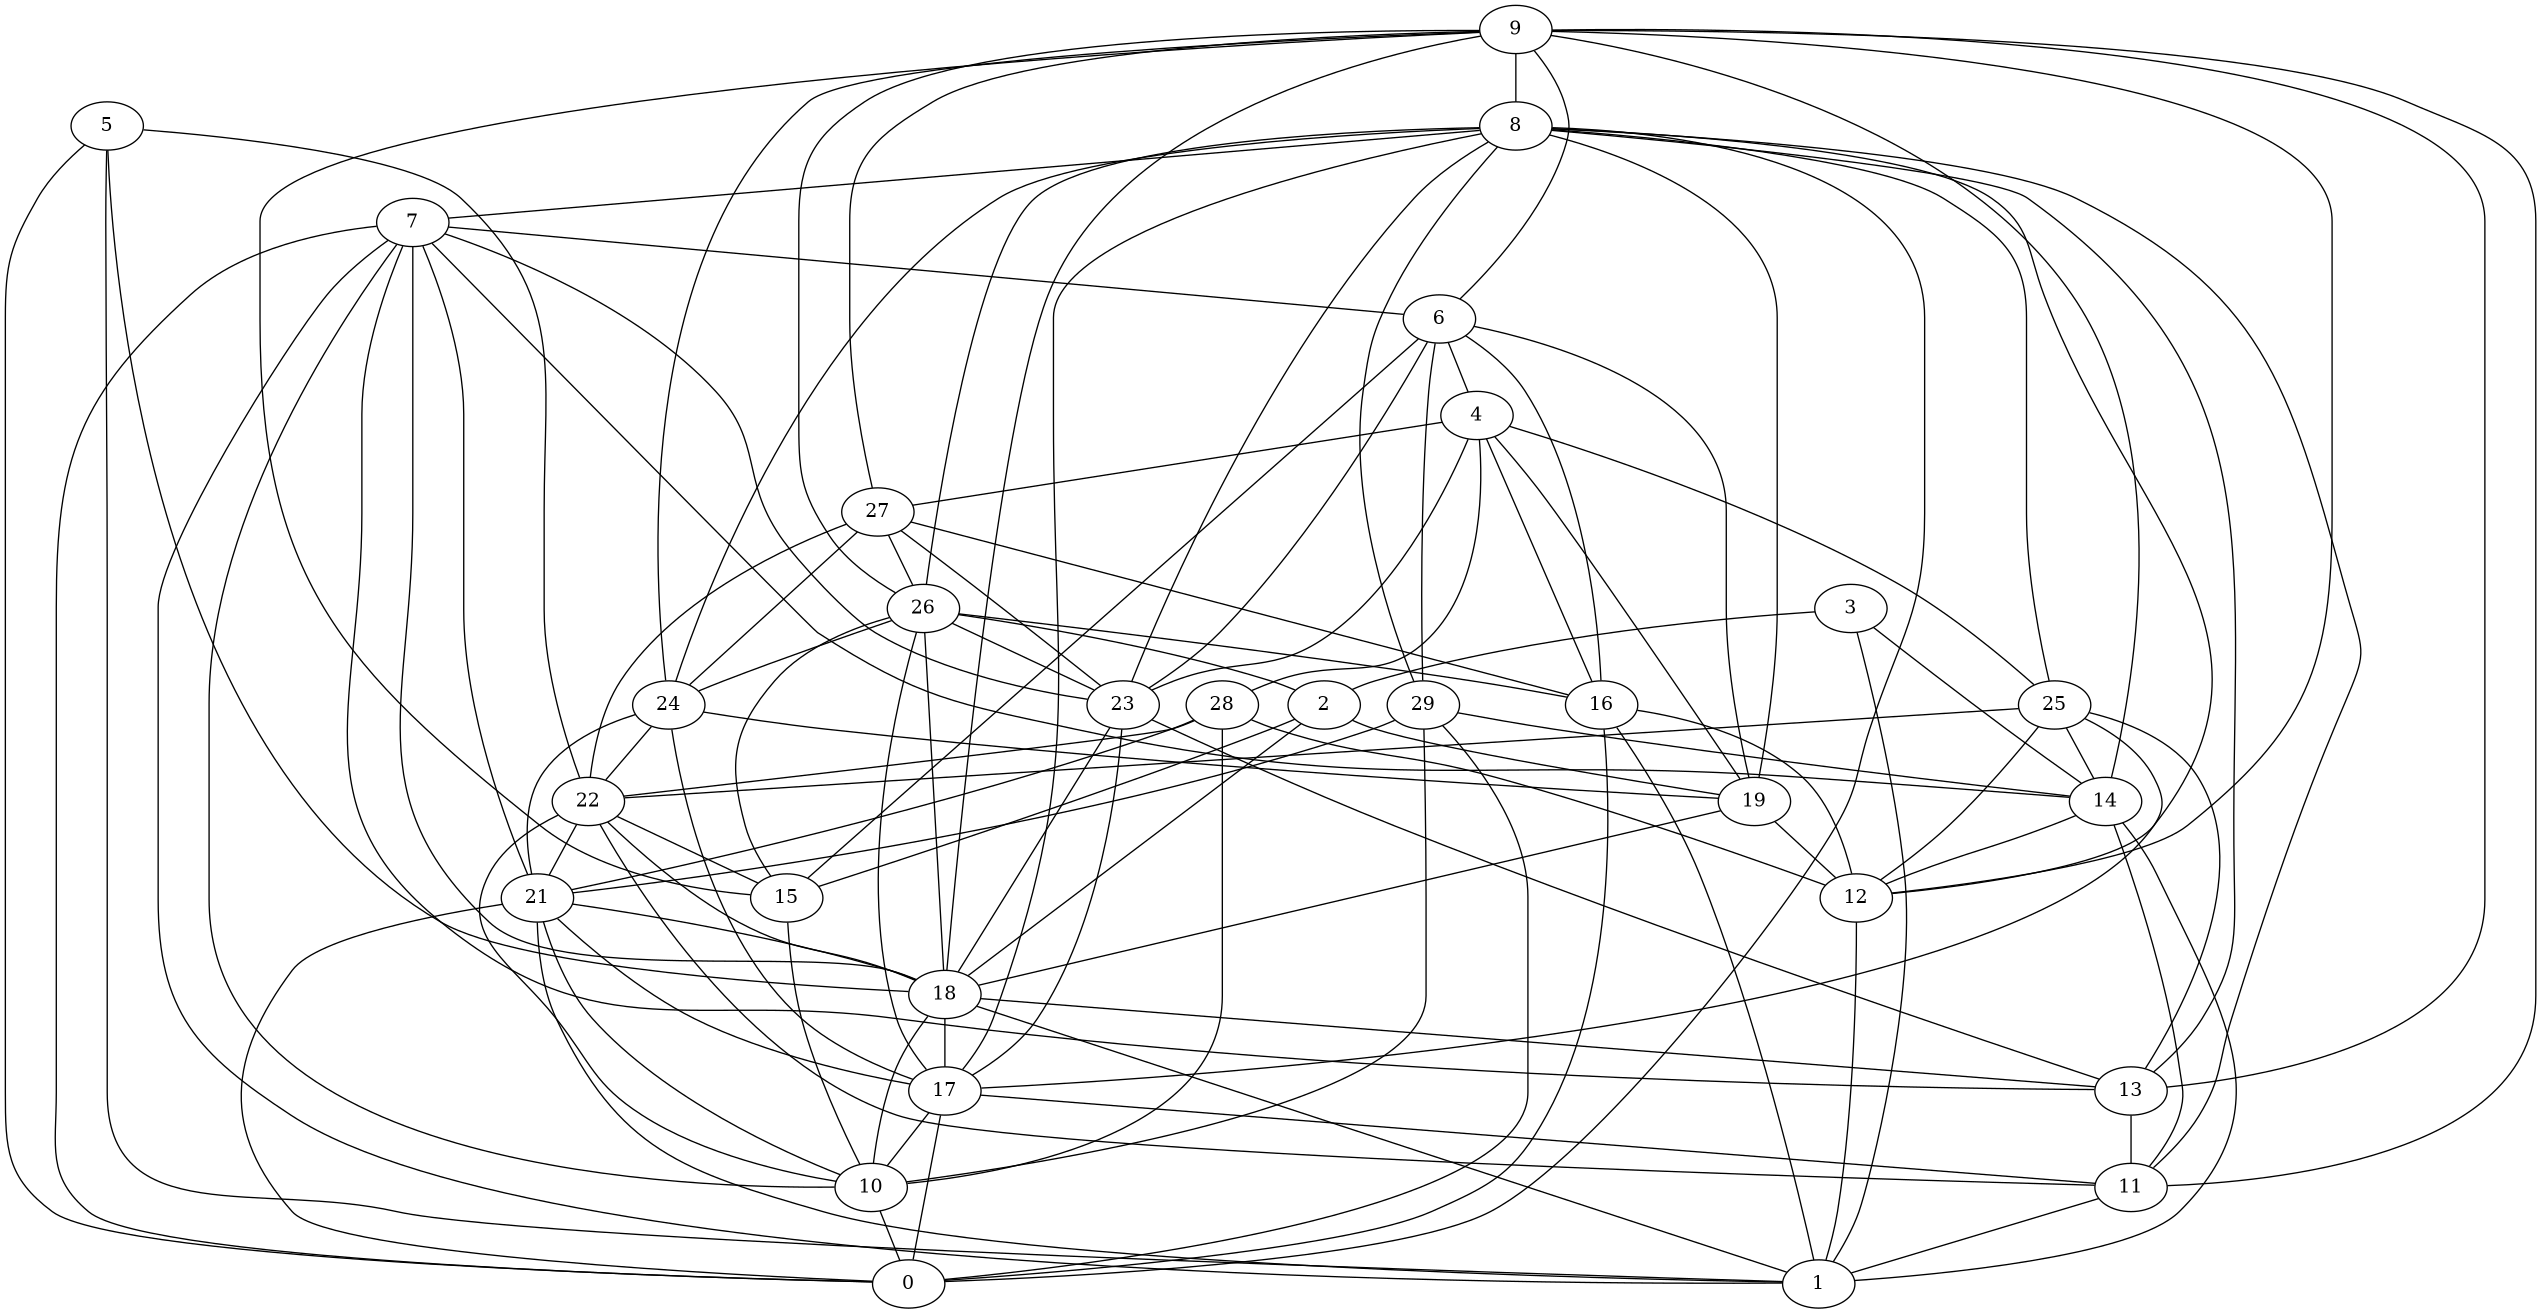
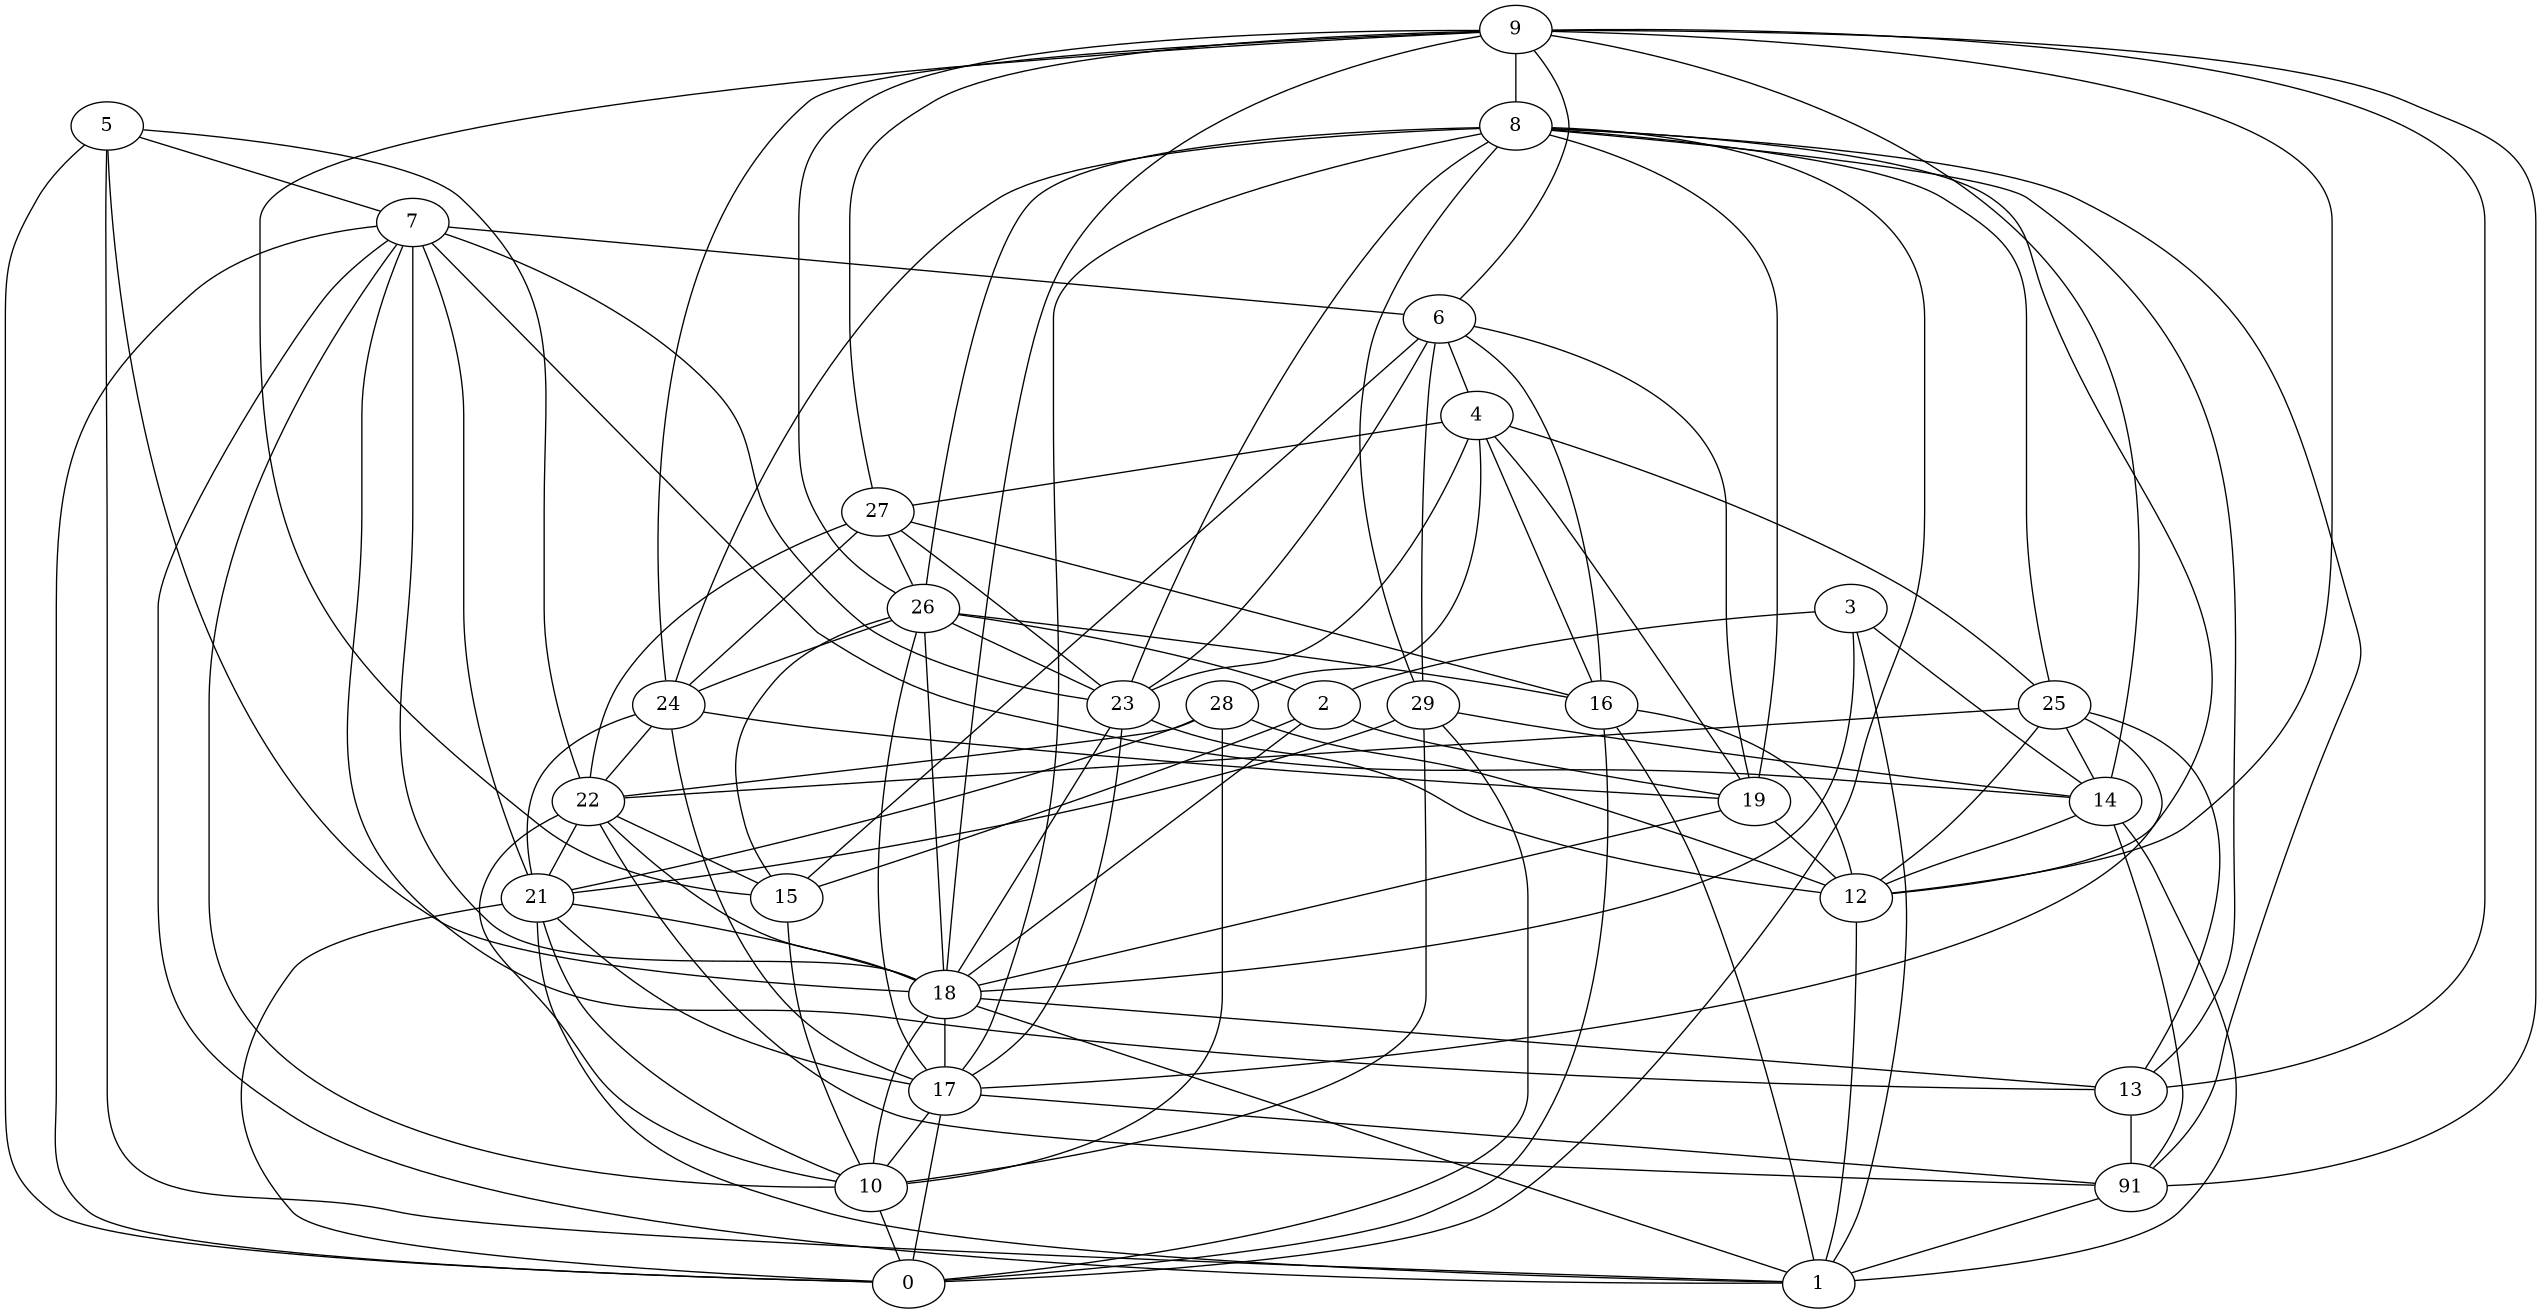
  digraph {
    fontname="DejaVu Serif"
    node [fontname="DejaVu Serif"]
    edge [color=black dir=none fontname="DejaVu Serif"]
    24
    21
    22
    17
    19
    10
    1
    18
    0
-   11
+   11 [label=91]
    15
    12
    28
    26
    23
    16
    2
    13
    14
    8
    25
    7
    29
    6
    4
    27
    9
    5
    3
    subgraph sub_1 {
      24
      21
      22
      17
      19
      10
      1
      18
      0
      11
      15
      12
      28
      26
      23
      16
      2
      13
      14
      8
      25
      7
      29
      6
      4
      27
      9
      5
      3
    }
    24 -> 21
    24 -> 22
    24 -> 17
    24 -> 19
    21 -> 17
    21 -> 10
    21 -> 1
    21 -> 18
    21 -> 0
    22 -> 21
    22 -> 10
    22 -> 18
    22 -> 11
    22 -> 15
    17 -> 10
    17 -> 0
    17 -> 11
    19 -> 18
    19 -> 12
    10 -> 0
    18 -> 17
    18 -> 10
    18 -> 1
    18 -> 13
    11 -> 1
    15 -> 10
    12 -> 1
    28 -> 21
    28 -> 22
    28 -> 10
    28 -> 12
    26 -> 24
    26 -> 17
    26 -> 18
    26 -> 15
    26 -> 23
    26 -> 16
    26 -> 2
    23 -> 17
    23 -> 18
-   23 -> 13
+   23 -> 12
    16 -> 1
    16 -> 0
    16 -> 12
    2 -> 19
    2 -> 18
    2 -> 15
    13 -> 11
    14 -> 1
    14 -> 11
    14 -> 12
    8 -> 24
    8 -> 17
    8 -> 19
    8 -> 0
    8 -> 11
    8 -> 12
    8 -> 26
    8 -> 23
    8 -> 13
    8 -> 25
-   8 -> 7
+   5 -> 7
    8 -> 29
    25 -> 22
    25 -> 17
    25 -> 12
    25 -> 13
    25 -> 14
    7 -> 21
    7 -> 10
    7 -> 1
    7 -> 18
    7 -> 0
    7 -> 23
    7 -> 13
    7 -> 14
    7 -> 6
    29 -> 21
    29 -> 10
    29 -> 0
    29 -> 14
    6 -> 19
    6 -> 15
    6 -> 23
    6 -> 16
    6 -> 29
    6 -> 4
    4 -> 19
    4 -> 28
    4 -> 23
    4 -> 16
    4 -> 25
    4 -> 27
    27 -> 24
    27 -> 22
    27 -> 26
    27 -> 23
    27 -> 16
    9 -> 24
    9 -> 18
    9 -> 11
    9 -> 15
    9 -> 12
    9 -> 26
    9 -> 13
    9 -> 14
    9 -> 8
    9 -> 6
    9 -> 27
    5 -> 22
    5 -> 1
    5 -> 18
    5 -> 0
    3 -> 1
+   3 -> 18
    3 -> 2
    3 -> 14
  }
